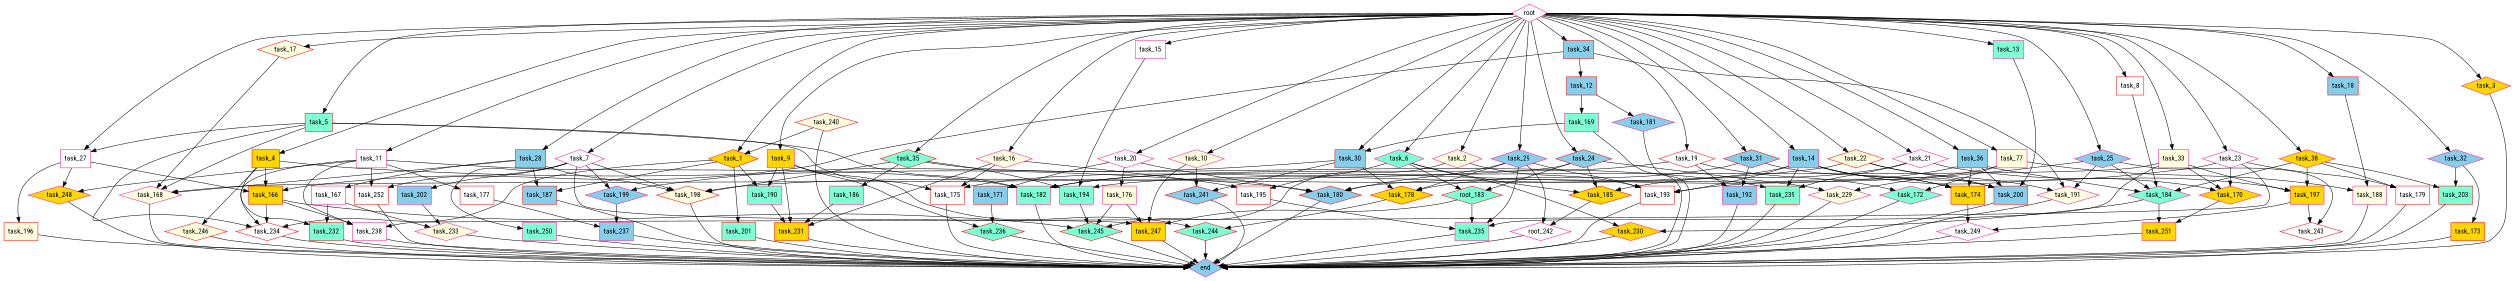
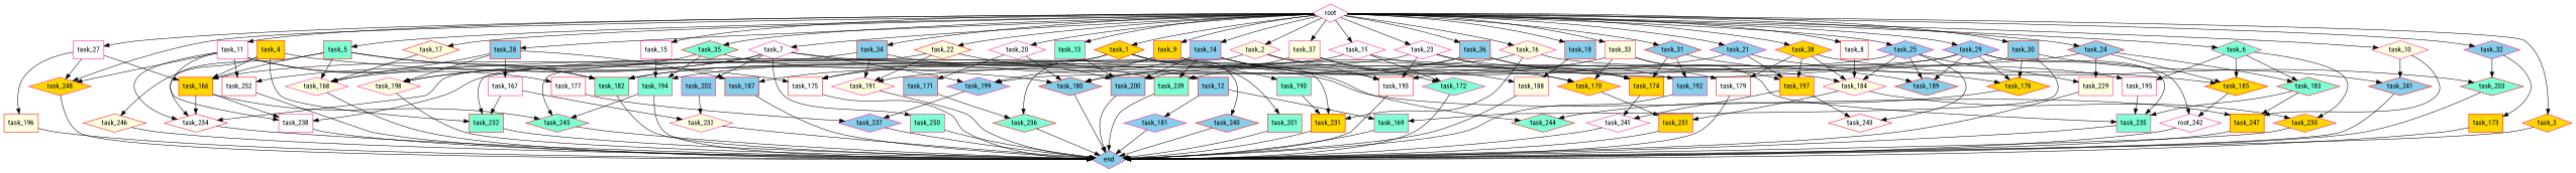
  digraph {
    fontname="Roboto Condensed"
    node [color=deeppink fillcolor=skyblue fontname="Roboto Condensed" shape=box style=filled]
    edge [fontname="Roboto Condensed"]
    root [fillcolor=white shape=diamond]
    task_1 [color=red fillcolor=gold shape=diamond]
    task_2 [fillcolor=lightyellow shape=diamond]
    task_3 [fillcolor=gold shape=diamond]
    task_4 [color=red fillcolor=gold]
    task_5 [color=red fillcolor=aquamarine]
    task_6 [fillcolor=aquamarine shape=diamond]
    task_7 [fillcolor=white shape=diamond]
    task_8 [color=red fillcolor=white]
    task_9 [fillcolor=gold]
    task_10 [fillcolor=lightyellow shape=diamond]
    task_11 [fillcolor=white]
    task_13 [fillcolor=aquamarine]
    task_14
    task_15 [fillcolor=white]
    task_16 [fillcolor=lightyellow shape=diamond]
    task_17 [color=red fillcolor=lightyellow shape=diamond]
    task_18 [color=red]
-   task_19 [color=red fillcolor=white shape=diamond]
+   task_19 [fillcolor=white shape=diamond]
    task_20 [fillcolor=white shape=diamond]
-   task_21 [fillcolor=white shape=diamond]
+   task_21 [shape=diamond]
    task_22 [color=red fillcolor=lightyellow shape=diamond]
    task_23 [fillcolor=white shape=diamond]
    task_24 [color=red shape=diamond]
    task_25 [shape=diamond]
    task_27 [fillcolor=white]
    task_28 [color=red]
    task_29 [shape=diamond]
    task_30 [color=red]
    task_31 [color=red shape=diamond]
    task_32 [shape=diamond]
    task_33 [fillcolor=lightyellow]
    task_34 [color=red]
    task_35 [color=red fillcolor=aquamarine shape=diamond]
    task_36 [color=red]
-   task_37 [fillcolor=lightyellow label=task_77]
+   task_37 [fillcolor=lightyellow]
    task_38 [fillcolor=gold shape=diamond]
    task_187 [color=red]
    task_190 [fillcolor=aquamarine]
    task_201 [color=red fillcolor=aquamarine]
    task_234 [color=red fillcolor=white shape=diamond]
-   task_240 [color=red fillcolor=lightyellow shape=diamond]
+   task_240 [color=red shape=diamond]
+   task_189 [color=red shape=diamond]
    task_193 [color=red fillcolor=white]
    task_245 [color=red fillcolor=aquamarine shape=diamond]
    end [shape=diamond]
    task_166 [color=red fillcolor=gold]
    task_180 [color=red shape=diamond]
    task_232 [color=red fillcolor=aquamarine]
    task_246 [color=red fillcolor=lightyellow shape=diamond]
    task_168 [fillcolor=lightyellow shape=diamond]
    task_175 [color=red fillcolor=white]
-   task_182 [fillcolor=aquamarine]
-   task_183 [color=red fillcolor=aquamarine shape=diamond label=root_183]
+   task_182 [color=red fillcolor=aquamarine]
+   task_183 [color=red fillcolor=aquamarine shape=diamond]
    task_185 [color=red fillcolor=gold shape=diamond]
-   task_195 [color=red fillcolor=white]
+   task_195 [fillcolor=white]
    task_230 [fillcolor=gold shape=diamond]
-   task_198 [color=red fillcolor=lightyellow shape=diamond]
+   task_198 [fillcolor=lightyellow shape=diamond]
    task_199 [shape=diamond]
    task_202
    task_247 [color=red fillcolor=gold]
    task_250 [fillcolor=aquamarine]
    task_252 [color=red fillcolor=white]
-   task_184 [fillcolor=aquamarine shape=diamond]
+   task_184 [fillcolor=lightyellow shape=diamond]
    task_231 [color=red fillcolor=gold]
    task_236 [color=red fillcolor=aquamarine shape=diamond]
    task_244 [color=red fillcolor=aquamarine shape=diamond]
    task_241 [color=red shape=diamond]
    task_177 [color=red fillcolor=white]
    task_238 [fillcolor=white]
    task_248 [fillcolor=gold shape=diamond]
    task_12 [color=red]
    task_169 [fillcolor=aquamarine]
    task_181 [shape=diamond]
    task_200 [color=red]
    task_170 [fillcolor=gold shape=diamond]
    task_174 [color=red fillcolor=gold]
    task_239 [color=red fillcolor=aquamarine]
    task_194 [fillcolor=aquamarine]
    task_188 [fillcolor=lightyellow]
    task_172 [fillcolor=aquamarine shape=diamond]
    task_192
    task_171 [color=red]
-   task_176 [fillcolor=lightyellow]
    task_197 [fillcolor=gold]
    task_191 [fillcolor=lightyellow shape=diamond]
    task_179 [color=red fillcolor=white]
-   task_229 [fillcolor=lightyellow shape=diamond]
+   task_229 [fillcolor=lightyellow]
    task_243 [color=red fillcolor=white shape=diamond]
    task_196 [color=red fillcolor=lightyellow]
    task_167 [fillcolor=white]
    task_178 [color=red fillcolor=gold shape=diamond]
    task_235 [fillcolor=aquamarine]
    n94 [fillcolor=white label=root_242 shape=diamond]
    task_173 [color=red fillcolor=gold]
-   task_203 [color=red fillcolor=aquamarine]
-   task_186 [fillcolor=aquamarine]
-   task_237
+   task_203 [color=red fillcolor=aquamarine shape=diamond]
+   task_237 [shape=diamond]
    task_233 [fillcolor=lightyellow shape=diamond]
    task_251 [fillcolor=gold]
    task_249 [fillcolor=white shape=diamond]
    root -> task_1
    root -> task_2
    root -> task_3
-   root -> task_4
+   root -> task_248
    root -> task_5
    root -> task_6
    root -> task_7
    root -> task_8
    root -> task_9
    root -> task_10
    root -> task_11
    root -> task_13
    root -> task_14
    root -> task_15
    root -> task_16
    root -> task_17
    root -> task_18
    root -> task_19
    root -> task_20
    root -> task_21
    root -> task_22
    root -> task_23
    root -> task_24
    root -> task_25
    root -> task_27
    root -> task_28
    root -> task_29
    root -> task_30
    root -> task_31
    root -> task_32
    root -> task_33
    root -> task_34
    root -> task_35
    root -> task_36
    root -> task_37
    root -> task_38
    task_1 -> task_187
    task_1 -> task_190
    task_1 -> task_201
    task_1 -> task_234
-   task_240 -> task_1
+   task_1 -> task_240
+   task_2 -> task_189
    task_2 -> task_193
    task_2 -> task_245
    task_3 -> end
    task_4 -> task_166
    task_4 -> task_180
    task_4 -> task_232
    task_4 -> task_246
    task_5 -> task_234
-   task_5 -> task_27
+   task_5 -> task_166
    task_5 -> task_168
    task_5 -> task_175
    task_5 -> task_182
    task_6 -> task_183
    task_6 -> task_185
    task_6 -> task_195
    task_6 -> task_230
    task_7 -> task_198
    task_7 -> task_199
    task_7 -> task_202
    task_7 -> task_247
    task_7 -> task_250
    task_7 -> task_252
    task_8 -> task_184
-   task_9 -> task_190
+   task_9 -> task_199
    task_9 -> task_231
    task_9 -> task_236
    task_9 -> task_244
    task_10 -> task_247
    task_10 -> task_241
    task_11 -> task_234
    task_11 -> task_182
    task_11 -> task_252
    task_11 -> task_177
    task_11 -> task_238
    task_11 -> task_248
    task_13 -> task_200
    task_14 -> task_193
    task_14 -> task_175
    task_14 -> task_200
    task_14 -> task_170
    task_14 -> task_174
    task_14 -> task_239
    task_15 -> task_194
    task_16 -> task_175
    task_16 -> task_195
    task_16 -> task_231
    task_17 -> task_168
    task_18 -> task_188
    task_19 -> task_182
    task_19 -> task_172
    task_19 -> task_192
    task_20 -> task_180
    task_20 -> task_171
-   task_20 -> task_176
    task_21 -> task_185
    task_21 -> task_239
    task_21 -> task_197
-   task_22 -> task_198
+   task_22 -> task_232
    task_22 -> task_200
    task_22 -> task_191
    task_23 -> task_193
    task_23 -> task_238
    task_23 -> task_170
    task_23 -> task_179
    task_24 -> task_168
    task_24 -> task_183
    task_24 -> task_185
    task_24 -> task_229
+   task_25 -> task_189
    task_25 -> task_184
    task_25 -> task_191
    task_25 -> task_229
    task_25 -> task_243
    task_27 -> task_166
    task_27 -> task_248
    task_27 -> task_196
    task_28 -> task_187
    task_28 -> task_168
    task_28 -> task_198
    task_28 -> task_167
+   task_29 -> task_189
    task_29 -> task_193
    task_29 -> task_180
    task_29 -> task_178
    task_29 -> task_235
    task_29 -> n94
    task_30 -> task_199
    task_30 -> task_241
-   task_169 -> task_30
+   task_30 -> task_169
    task_30 -> task_178
    task_31 -> task_174
    task_31 -> task_192
    task_31 -> task_178
    task_32 -> task_173
    task_32 -> task_203
    task_33 -> task_170
    task_33 -> task_194
    task_33 -> task_197
    task_33 -> task_235
    task_34 -> task_166
    task_34 -> task_12
    task_34 -> task_191
    task_35 -> task_198
    task_35 -> task_239
    task_35 -> task_194
-   task_35 -> task_186
    task_36 -> task_182
    task_36 -> task_184
    task_36 -> task_200
    task_36 -> task_174
    task_37 -> task_180
    task_37 -> task_188
    task_37 -> task_172
    task_38 -> task_184
    task_38 -> task_197
    task_38 -> task_179
    task_38 -> task_203
    task_187 -> end
    task_190 -> task_231
    task_201 -> end
    task_234 -> end
    task_240 -> end
    task_193 -> end
    task_245 -> end
    task_166 -> task_234
    task_166 -> task_245
    task_166 -> task_238
    task_180 -> end
    task_232 -> end
    task_246 -> end
    task_168 -> end
    task_175 -> end
    task_182 -> end
    task_183 -> task_247
    task_183 -> task_235
    task_185 -> n94
    task_195 -> task_235
    task_230 -> end
    task_198 -> end
    task_199 -> task_237
    task_202 -> task_233
    task_247 -> end
    task_250 -> end
    task_252 -> end
    task_184 -> task_230
    task_184 -> task_251
    task_231 -> end
    task_236 -> end
-   task_244 -> end
+   task_194 -> end
    task_241 -> end
    task_177 -> task_237
    task_238 -> end
    task_248 -> end
    task_12 -> task_169
    task_12 -> task_181
    task_169 -> end
    task_181 -> end
    task_200 -> end
    task_170 -> task_251
    task_174 -> task_249
    task_239 -> end
    task_194 -> task_245
    task_188 -> end
    task_172 -> end
    task_192 -> end
    task_171 -> task_236
-   task_176 -> task_245
-   task_176 -> task_247
    task_197 -> task_243
    task_197 -> task_249
    task_191 -> end
    task_179 -> end
    task_229 -> end
    task_196 -> end
    task_167 -> task_232
    task_167 -> task_233
    task_178 -> task_244
    task_235 -> end
    n94 -> end
    task_173 -> end
    task_203 -> end
-   task_186 -> task_231
    task_237 -> end
    task_233 -> end
    task_251 -> end
    task_249 -> end
  }
